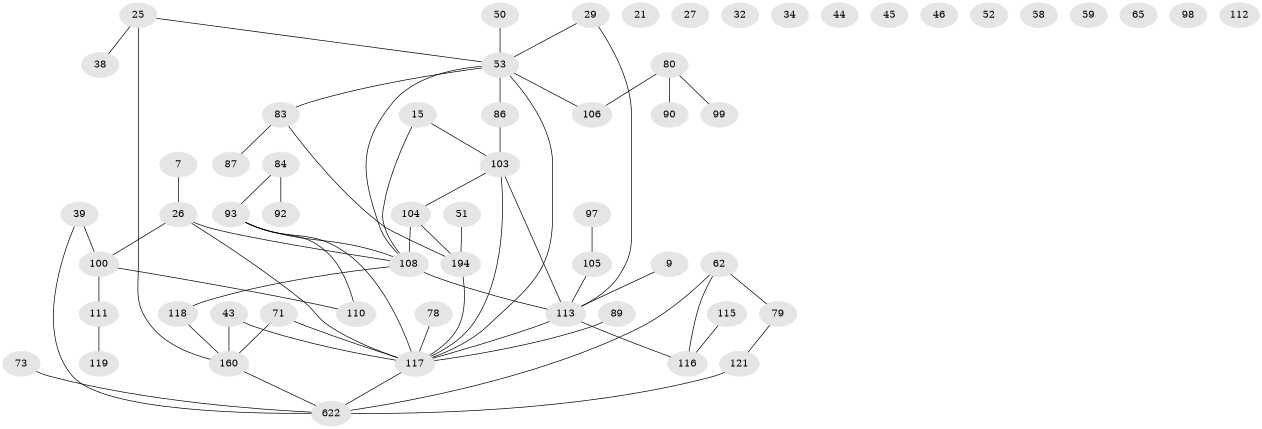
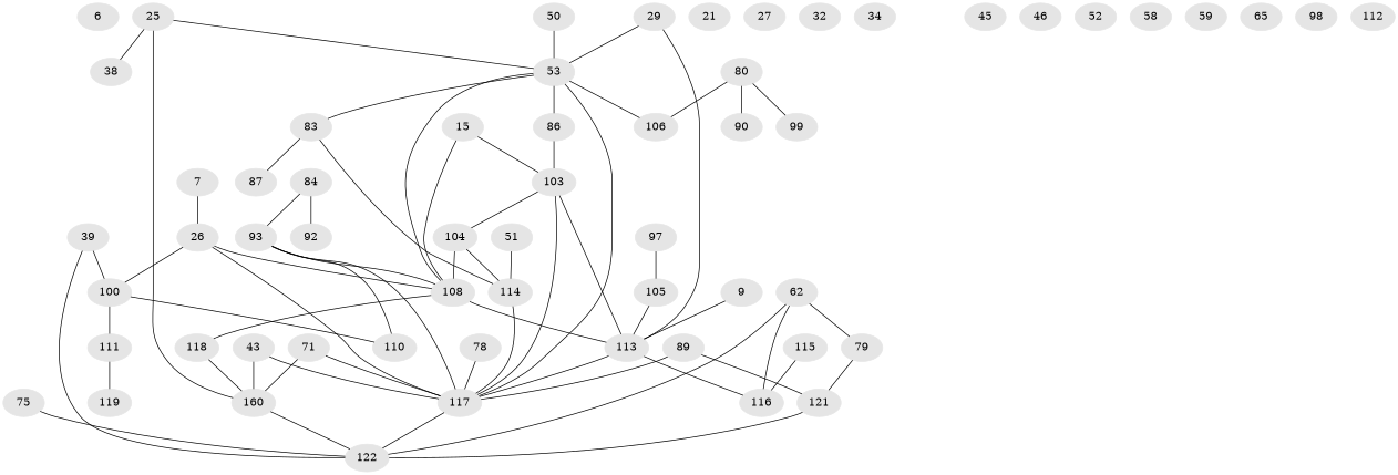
  graph {
    node [color=gray90 style=filled]
+   6
    7
    26
    100 [super="+33"]
    108 [super="+5+49+60+82+95"]
    117 [super="+40+47+102"]
    113 [super="+55+63+30+96+85+107+109"]
    116 [super="+37"]
    9
    21
    25
    38
    53 [super="+19"]
    n14 [label=160 super="+2"]
    83
    86 [super="+57"]
    106
-   122 [super="+69" label=622]
+   122 [super="+69"]
    110
    111
    118 [super="+22+67"]
    27
    29
    32
    34
    39
    43 [super="+3"]
-   44
    45
    46
    50
-   114 [super="+23+8+24" label=194]
+   114 [super="+23+8+24"]
    51
    52
    87
    103 [super="+14+31+72"]
    58
    59 [super="+1"]
    62
    79
    65 [super="+13"]
    71 [super="+17"]
-   73
+   73 [label=75]
    104
    n45 [label=15]
    78
    121
    80 [super="+61"]
    90
    99
    84
    92
    93 [super="+15+74"]
    89 [super="+4"]
    97
    105
    98
    119 [super="+11"]
    112
    115
    7 -- 26
    26 -- 100 [weight=2]
    26 -- 108
    26 -- 117
    100 -- 110
    100 -- 111
    108 -- 113 [weight=4]
    108 -- 118
    117 -- 122 [weight=2]
    113 -- 117 [weight=2]
    113 -- 116 [weight=2]
    9 -- 113
    25 -- 38
    25 -- 53
    25 -- n14 [weight=2]
    53 -- 108 [weight=2]
    53 -- 117
    53 -- 83
    53 -- 86
    53 -- 106 [weight=2]
    n14 -- 122 [weight=2]
    83 -- 114
    83 -- 87
    86 -- 103
    111 -- 119
    118 -- n14
    29 -- 113
    29 -- 53
    39 -- 100
    39 -- 122
    43 -- 117 [weight=2]
    43 -- n14 [weight=2]
    50 -- 53
    114 -- 117
    51 -- 114
    103 -- 117 [weight=2]
    103 -- 113 [weight=2]
    103 -- 104
    62 -- 116 [weight=2]
    62 -- 122
    62 -- 79
    79 -- 121
    71 -- 117
    71 -- n14
    73 -- 122
    104 -- 108
    104 -- 114
    n45 -- 108
    n45 -- 103
    78 -- 117
    121 -- 122
    80 -- 106
    80 -- 90
    80 -- 99
    84 -- 92
    84 -- 93
    93 -- 108
    93 -- 117 [weight=2]
    93 -- 110
    89 -- 117
+   89 -- 121
    97 -- 105
    105 -- 113
    115 -- 116
  }
